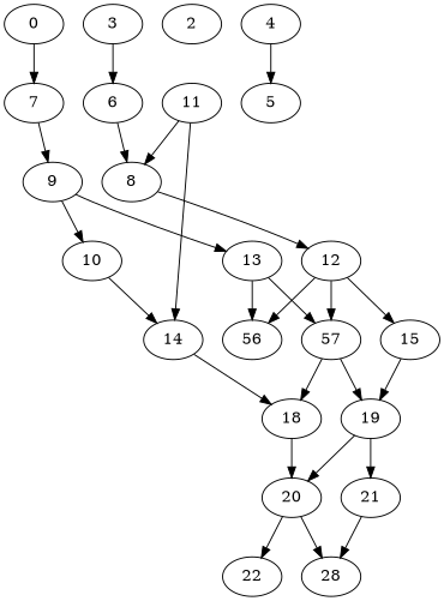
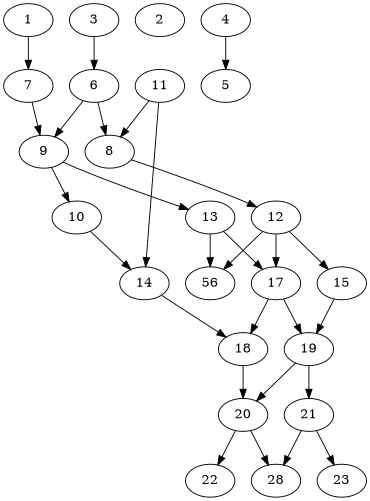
  digraph {
    node [alpha=0.06]
-   1 [alpha=0.01 expect_size=26835968 label=0]
+   1 [alpha=0.01 expect_size=26835968]
    7 [alpha=0.16 expect_size=7947264]
    9 [alpha=0.18 expect_size=29959168]
    10 [alpha=0.02 expect_size=6661120]
    13 [alpha=0.09 expect_size=13333504]
    2 [alpha=0.04 expect_size=46364672]
    3 [alpha=0.04 expect_size=35215360]
    6 [expect_size=51813376]
    8 [alpha=0.08 expect_size=14673920]
    12 [expect_size=52151296]
    4 [alpha=0.03 expect_size=5639168]
    5 [alpha=0.10 expect_size=40162304]
    11 [alpha=0.09 expect_size=50823168]
    14 [alpha=0.00 expect_size=22728704]
    15 [alpha=0.19 expect_size=29816832]
    n16 [expect_size=6099968 label=56]
-   17 [expect_size=19464192 label=57]
+   17 [expect_size=19464192]
    18 [alpha=0.16 expect_size=8903680]
    19 [alpha=0.08 expect_size=28011520]
    20 [alpha=0.03 expect_size=23697408]
    21 [alpha=0.07 expect_size=29075456]
    22 [alpha=0.08 expect_size=49484800]
    n23 [alpha=0.17 expect_size=39407616 label=28]
+   23 [alpha=0.03 expect_size=17530880]
    1 -> 7
    7 -> 9
    9 -> 10
    9 -> 13
    10 -> 14
    13 -> n16
    13 -> 17
    3 -> 6
+   6 -> 9
    6 -> 8
    8 -> 12
    12 -> 15
    12 -> n16
    12 -> 17
    4 -> 5
    11 -> 8
    11 -> 14
    14 -> 18
    15 -> 19
    17 -> 18
    17 -> 19
    18 -> 20
    19 -> 20
    19 -> 21
    20 -> 22
    20 -> n23
    21 -> n23
+   21 -> 23
  }
